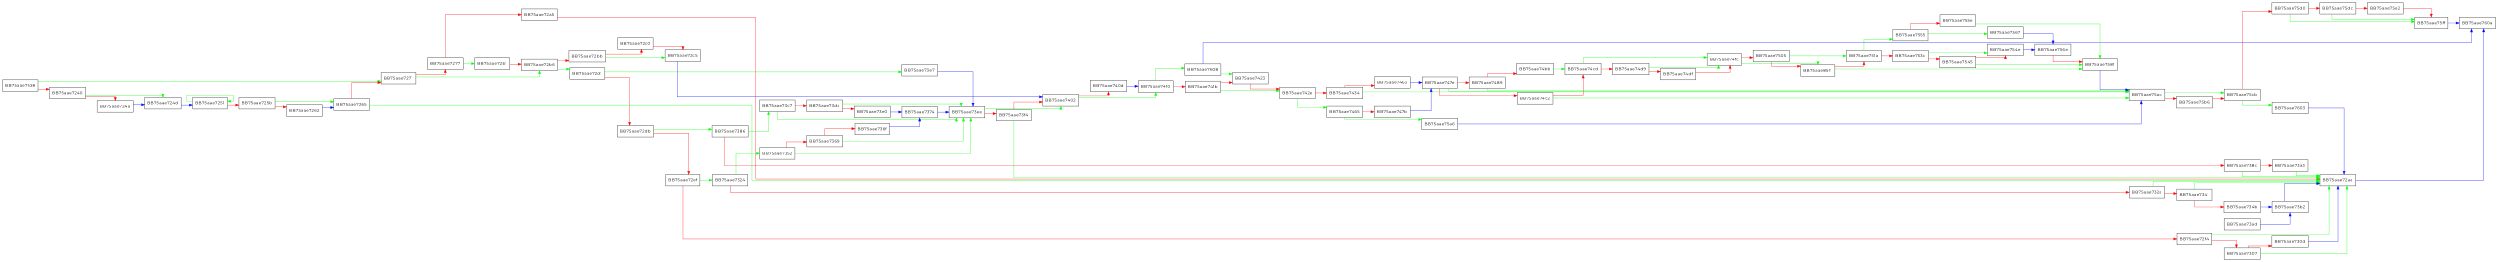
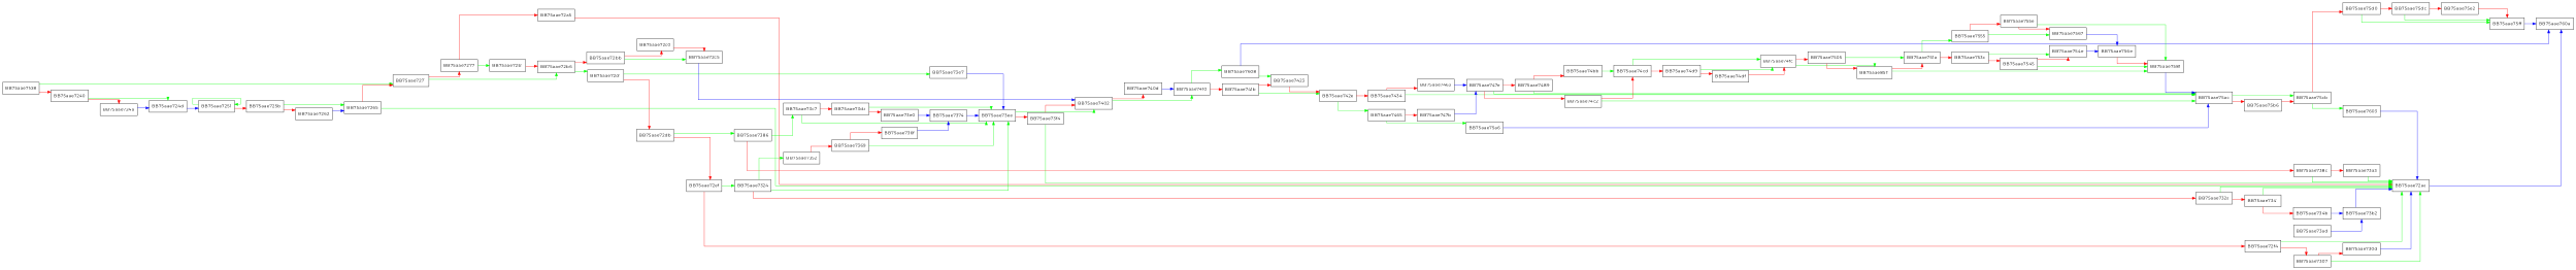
  digraph {
    fontname=Montserrat
    rankdir=LR
    splines=ortho
    node [fontname=Montserrat shape=box]
    edge [color=red fontname=Montserrat]
    BB75aae71d8
    BB75aae7271
    BB75aae7240
    BB75aae72b6
    BB75aae7277
    BB75aae724d
    BB75aae724a
    BB75aae72d1
    BB75aae72bb
    BB75aae72b1
    BB75aae72a5
    BB75aae7251
    BB75aae725b
    BB75aae7265
    BB75aae7262
    BB75aae72aa
    BB75aae760a
    BB75aae73e7
    BB75aae72db
    BB75aae72c5
    BB75aae72c0
    BB75aae73ee
    BB75aae7386
    BB75aae72ef
    BB75aae7402
    BB75aae7410
    BB75aae740d
    BB75aae7608
    BB75aae741b
    BB75aae73f4
    BB75aae73c7
    BB75aae738c
    BB75aae7324
    BB75aae72f4
    BB75aae73da
    BB75aae73a3
    BB75aae7352
    BB75aae732a
    BB75aae7307
    BB75aae7369
    BB75aae7341
    BB75aae730d
    BB75aae736f
    BB75aae734b
    BB75aae73b2
    BB75aae7374
    BB75aae73e0
    BB75aae73ad
    BB75aae7423
    BB75aae742e
    BB75aae7465
    BB75aae7434
    BB75aae75a6
    BB75aae747b
    BB75aae75ac
    BB75aae7463
    BB75aae747e
    BB75aae75cb
    BB75aae75b6
    BB75aae7603
    BB75aae75d0
    BB75aae7489
    BB75aae74c2
    BB75aae74bb
    BB75aae74cd
    BB75aae74fc
    BB75aae74d9
    n68 [label=BB75aae8511]
    BB75aae7505
    BB75aae74df
    BB75aae751a
    BB75aae7581
    BB75aae7555
    BB75aae753c
    BB75aae7567
    BB75aae755e
    BB75aae754e
    BB75aae7545
    BB75aae756e
    BB75aae75ff
    BB75aae75dc
    BB75aae75e2
    BB75aae71d8 -> BB75aae7271 [color=green]
    BB75aae71d8 -> BB75aae7240
    BB75aae7271 -> BB75aae72b6 [color=green]
    BB75aae7271 -> BB75aae7277
    BB75aae7240 -> BB75aae724d [color=green]
    BB75aae7240 -> BB75aae724a
    BB75aae72b6 -> BB75aae72d1 [color=green]
    BB75aae72b6 -> BB75aae72bb
    BB75aae7277 -> BB75aae72b1 [color=green]
    BB75aae7277 -> BB75aae72a5
    BB75aae724d -> BB75aae7251 [color=blue]
    BB75aae724a -> BB75aae724d [color=blue]
    BB75aae72d1 -> BB75aae73e7 [color=green]
    BB75aae72d1 -> BB75aae72db
    BB75aae72bb -> BB75aae72c5 [color=green]
    BB75aae72bb -> BB75aae72c0
    BB75aae72b1 -> BB75aae72b6
    BB75aae72a5 -> BB75aae72aa
    BB75aae7251 -> BB75aae7251 [color=green]
    BB75aae7251 -> BB75aae725b
    BB75aae725b -> BB75aae7265 [color=green]
    BB75aae725b -> BB75aae7262
    BB75aae7265 -> BB75aae7271
    BB75aae7265 -> BB75aae72aa [color=green]
    BB75aae7262 -> BB75aae7265 [color=blue]
    BB75aae72aa -> BB75aae760a [color=blue]
    BB75aae73e7 -> BB75aae73ee [color=blue]
    BB75aae72db -> BB75aae7386 [color=green]
    BB75aae72db -> BB75aae72ef
    BB75aae72c5 -> BB75aae7402 [color=blue]
    BB75aae72c0 -> BB75aae72c5
    BB75aae73ee -> BB75aae7402 [color=green]
    BB75aae73ee -> BB75aae73f4
    BB75aae7386 -> BB75aae73c7 [color=green]
    BB75aae7386 -> BB75aae738c
    BB75aae72ef -> BB75aae7324 [color=green]
    BB75aae72ef -> BB75aae72f4
    BB75aae7402 -> BB75aae7410 [color=green]
    BB75aae7402 -> BB75aae740d
    BB75aae7410 -> BB75aae7608 [color=green]
    BB75aae7410 -> BB75aae741b
    BB75aae740d -> BB75aae7410 [color=blue]
    BB75aae7608 -> BB75aae760a [color=blue]
    BB75aae7608 -> BB75aae7423 [color=green]
    BB75aae741b -> BB75aae7423
    BB75aae741b -> BB75aae742e [color=green]
    BB75aae73f4 -> BB75aae72aa [color=green]
    BB75aae73f4 -> BB75aae7402
    BB75aae73c7 -> BB75aae73ee [color=green]
    BB75aae73c7 -> BB75aae73da
    BB75aae738c -> BB75aae72aa [color=green]
    BB75aae738c -> BB75aae73a3
    BB75aae7324 -> BB75aae7352 [color=green]
    BB75aae7324 -> BB75aae732a
    BB75aae72f4 -> BB75aae72aa [color=green]
    BB75aae72f4 -> BB75aae7307
    BB75aae73da -> BB75aae73ee [color=green]
    BB75aae73da -> BB75aae73e0
    BB75aae73a3 -> BB75aae72aa [color=green]
-   BB75aae7352 -> BB75aae73ee [color=green]
+   BB75aae7324 -> BB75aae73ee [color=green]
    BB75aae7352 -> BB75aae7369
    BB75aae732a -> BB75aae72aa [color=green]
    BB75aae732a -> BB75aae7341
    BB75aae7307 -> BB75aae72aa [color=green]
    BB75aae7307 -> BB75aae730d
    BB75aae7369 -> BB75aae73ee [color=green]
    BB75aae7369 -> BB75aae736f
    BB75aae7341 -> BB75aae72aa [color=green]
    BB75aae7341 -> BB75aae734b
    BB75aae730d -> BB75aae72aa [color=blue]
    BB75aae736f -> BB75aae7374 [color=blue]
    BB75aae734b -> BB75aae73b2 [color=blue]
    BB75aae73b2 -> BB75aae72aa [color=blue]
    BB75aae7374 -> BB75aae73ee [color=blue]
    BB75aae73e0 -> BB75aae7374 [color=blue]
    BB75aae73ad -> BB75aae73b2 [color=blue]
    BB75aae7423 -> BB75aae742e
    BB75aae742e -> BB75aae7465 [color=green]
    BB75aae742e -> BB75aae7434
    BB75aae7465 -> BB75aae75a6 [color=green]
    BB75aae7465 -> BB75aae747b
    BB75aae7434 -> BB75aae75ac [color=green]
    BB75aae7434 -> BB75aae7463
    BB75aae75a6 -> BB75aae75ac [color=blue]
    BB75aae747b -> BB75aae747e [color=blue]
    BB75aae75ac -> BB75aae75cb [color=green]
    BB75aae75ac -> BB75aae75b6
    BB75aae7463 -> BB75aae747e [color=blue]
    BB75aae747e -> BB75aae75ac [color=green]
    BB75aae747e -> BB75aae7489
    BB75aae747e -> BB75aae74c2
    BB75aae75cb -> BB75aae7603 [color=green]
    BB75aae75cb -> BB75aae75d0
    BB75aae75b6 -> BB75aae75cb
    BB75aae7603 -> BB75aae72aa [color=blue]
    BB75aae75d0 -> BB75aae75ff [color=green]
    BB75aae75d0 -> BB75aae75dc
    BB75aae7489 -> BB75aae75ac [color=green]
    BB75aae7489 -> BB75aae74bb
    BB75aae74c2 -> BB75aae75ac [color=green]
    BB75aae74c2 -> BB75aae74cd
    BB75aae74bb -> BB75aae74cd [color=green]
    BB75aae74cd -> BB75aae74fc [color=green]
    BB75aae74cd -> BB75aae74d9
    BB75aae74fc -> n68 [color=green]
    BB75aae74fc -> BB75aae7505
    BB75aae74d9 -> BB75aae74fc [color=green]
    BB75aae74d9 -> BB75aae74df
    n68 -> BB75aae751a
    n68 -> BB75aae7581 [color=green]
    BB75aae7505 -> n68
    BB75aae7505 -> BB75aae751a [color=green]
    BB75aae74df -> BB75aae74fc
    BB75aae751a -> BB75aae7555 [color=green]
    BB75aae751a -> BB75aae753c
    BB75aae7581 -> BB75aae75ac [color=blue]
    BB75aae7555 -> BB75aae7567 [color=green]
    BB75aae7555 -> BB75aae755e
    BB75aae753c -> BB75aae754e [color=green]
    BB75aae753c -> BB75aae7545
    BB75aae7567 -> BB75aae756e [color=blue]
    BB75aae755e -> BB75aae7581 [color=green]
+   BB75aae755e -> BB75aae7567
    BB75aae754e -> BB75aae756e [color=blue]
    BB75aae7545 -> BB75aae7581 [color=green]
    BB75aae7545 -> BB75aae754e
    BB75aae756e -> BB75aae7581
    BB75aae75ff -> BB75aae760a [color=blue]
    BB75aae75dc -> BB75aae75ff [color=green]
    BB75aae75dc -> BB75aae75e2
    BB75aae75e2 -> BB75aae75ff
  }
